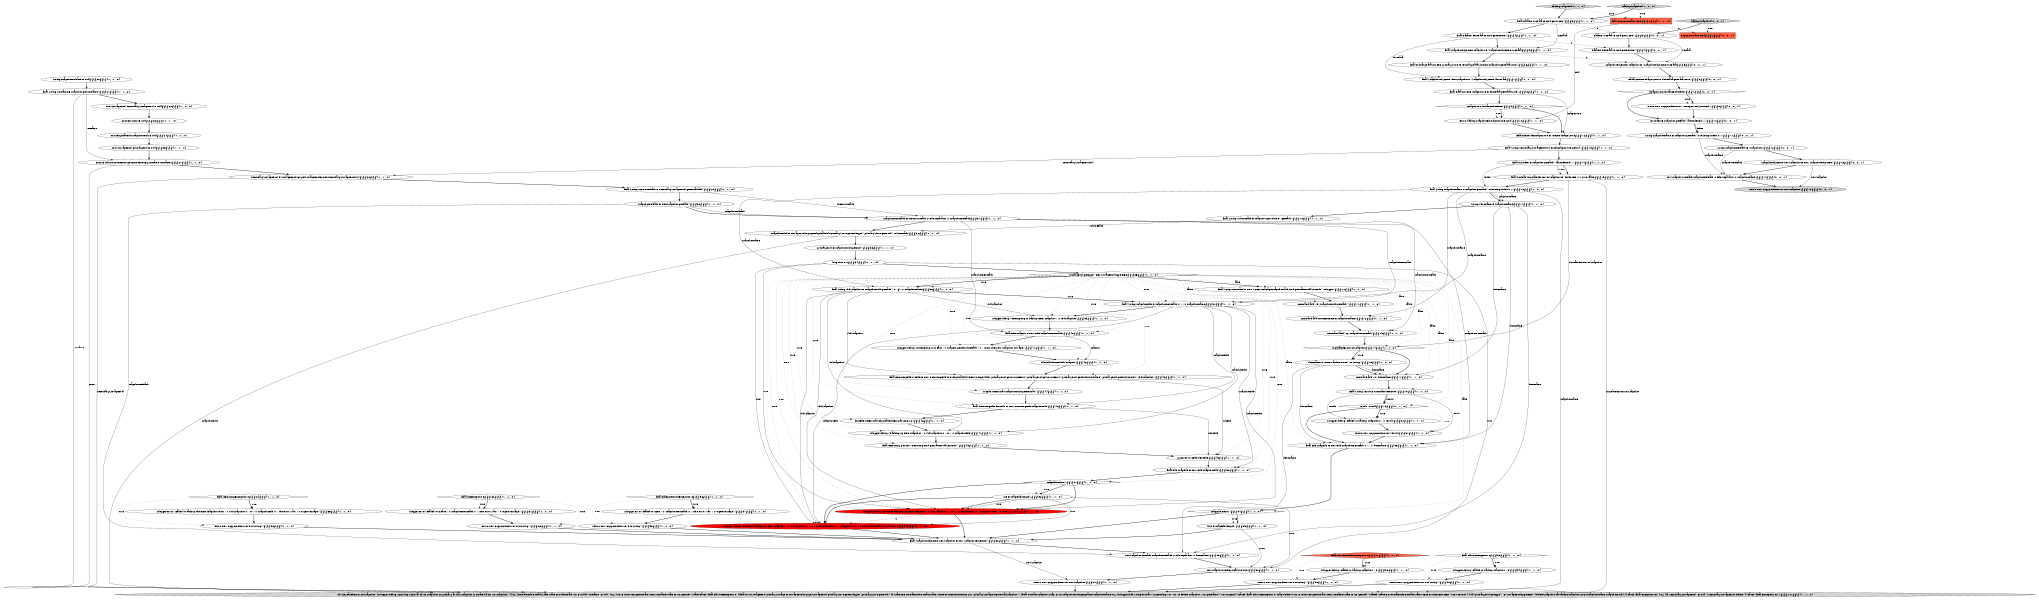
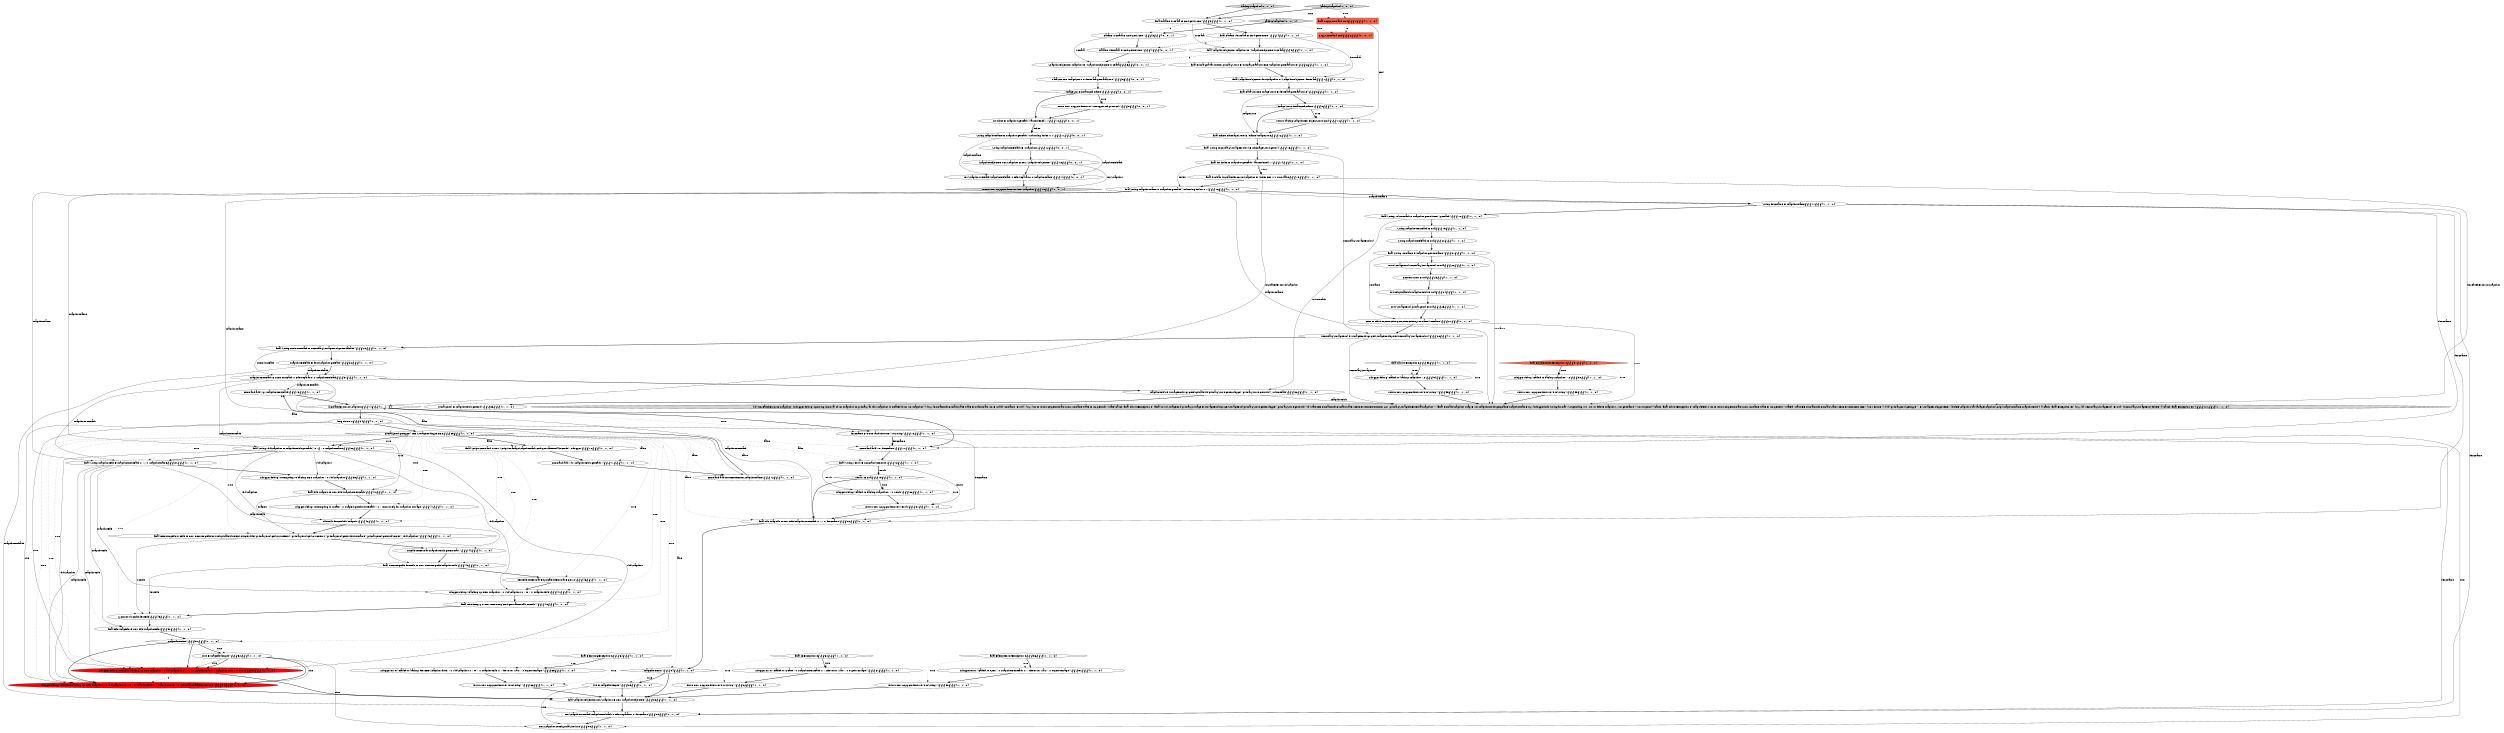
  digraph {
    node [fillcolor=white shape=ellipse style=filled]
    edge [style=bold]
    n1 [label="DataStoreTO imageStore = destData.getDataStore()@@@6@@@['0', '0', '1']"]
    n2 [label="!(imageStore instanceof NfsTO)@@@7@@@['0', '0', '1']" shape=diamond]
    n3 [label="return new CopyCmdAnswer(\"unsupported protocol\")@@@8@@@['0', '0', '1']"]
    n4 [label="int index = snapshot.getPath().lastIndexOf(\"/\")@@@10@@@['0', '0', '1']"]
    n5 [label="primaryPool.getType() == StoragePoolType.RBD@@@35@@@['1', '1', '0']" shape=diamond]
    n6 [label="command.add(\"-b\",snapshotDisk.getPath())@@@71@@@['1', '1', '0']"]
    n7 [label="final File snapFile = new File(snapshotDestPath + \"/\" + descName)@@@83@@@['1', '1', '0']"]
    n8 [label="command.add(\"-t\",descName)@@@77@@@['1', '1', '0']"]
    n9 [label="final File snapFile = new File(snapshotFile)@@@50@@@['1', '1', '0']"]
    n10 [label="srcFile.setFormat(snapshotDisk.getFormat())@@@44@@@['1', '1', '0']"]
    n11 [label="s_logger.debug(\"Backing up RBD snapshot \" + rbdSnapshot + \" to \" + snapshotFile)@@@47@@@['1', '1', '0']"]
    n12 [label="final QemuImgFile destFile = new QemuImgFile(snapshotFile)@@@45@@@['1', '1', '0']"]
    n13 [label="s_logger.debug(\"Attempting to create \" + snapDir.getAbsolutePath() + \" recursively for snapshot storage\")@@@41@@@['1', '1', '0']"]
    n14 [label="final QemuImg q = new QemuImg(cmd.getWaitInMillSeconds())@@@48@@@['1', '1', '0']"]
    n15 [label="snapFile.exists()@@@84@@@['1', '1', '0']" shape=diamond]
    n16 [label="destFile.setFormat(PhysicalDiskFormat.QCOW2)@@@46@@@['1', '1', '0']"]
    n17 [label="final File snapDir = new File(snapshotDestPath)@@@40@@@['1', '1', '0']"]
    n18 [label="isCreatedFromVmSnapshot@@@74@@@['1', '1', '0']" shape=diamond]
    n19 [label="final String rbdSnapshot = snapshotDisk.getPath() + \"@\" + snapshotName@@@36@@@['1', '1', '0']"]
    n20 [label="final Script command = new Script(_manageSnapshotPath,cmd.getWaitInMillSeconds(),s_logger)@@@70@@@['1', '1', '0']"]
    n21 [fillcolor=red label="s_logger.debug(\"Finished backing up RBD snapshot \" + rbdSnapshot + \" to \" + snapshotFile + \" Snapshot size: \" + toHumanReadableSize(size))@@@54@@@['0', '1', '0']"]
    n22 [label="s_logger.debug(\"Attempting to backup RBD snapshot \" + rbdSnapshot)@@@39@@@['1', '1', '0']"]
    n23 [label="command.add(\"-p\",snapshotDestPath)@@@73@@@['1', '1', '0']"]
    n24 [label="q.convert(srcFile,destFile)@@@49@@@['1', '1', '0']"]
    n25 [label="command.add(NAME_OPTION,snapshotName)@@@72@@@['1', '1', '0']"]
    n26 [label="final String result = command.execute()@@@78@@@['1', '1', '0']"]
    n27 [label="result != null@@@79@@@['1', '1', '0']" shape=diamond]
    n28 [label="final String snapshotFile = snapshotDestPath + \"/\" + snapshotName@@@37@@@['1', '1', '0']"]
    n29 [label="FileUtils.forceMkdir(snapDir)@@@42@@@['1', '1', '0']"]
    n30 [label="final QemuImgFile srcFile = new QemuImgFile(KVMPhysicalDisk.RBDStringBuilder(primaryPool.getSourceHost(),primaryPool.getSourcePort(),primaryPool.getAuthUserName(),primaryPool.getAuthSecret(),rbdSnapshot))@@@43@@@['1', '1', '0']"]
    n31 [label="snapFile.exists()@@@51@@@['1', '1', '0']" shape=diamond]
    n32 [fillcolor=red label="s_logger.debug(\"Finished backing up RBD snapshot \" + rbdSnapshot + \" to \" + snapshotFile + \" Snapshot size: \" + size)@@@54@@@['1', '0', '0']"]
    n33 [label="final SnapshotObjectTO newSnapshot = new SnapshotObjectTO()@@@88@@@['1', '1', '0']"]
    n34 [label="size = snapFile.length()@@@85@@@['1', '1', '0']"]
    n35 [label="descName = UUID.randomUUID().toString()@@@75@@@['1', '1', '0']"]
    n36 [label="return new CopyCmdAnswer(result)@@@81@@@['1', '1', '0']"]
    n37 [label="s_logger.debug(\"Failed to backup snaptshot: \" + result)@@@80@@@['1', '1', '0']"]
    n38 [label="size = snapFile.length()@@@52@@@['1', '1', '0']"]
    n39 [label="newSnapshot.setPath(snapshotRelPath + File.separator + descName)@@@89@@@['1', '1', '0']"]
    n40 [label="newSnapshot.setPhysicalSize(size)@@@90@@@['1', '1', '0']"]
    n41 [label="conn = LibvirtConnection.getConnectionByVmName(vmName)@@@27@@@['1', '1', '0']"]
    n42 [fillcolor=lightgray label="{if (isCreatedFromVmSnapshot) {s_logger.debug(\"Ignoring removal of vm snapshot on primary as this snapshot is created from vm snapshot\")}{try {DomainInfo.DomainState state = nullDomain vm = nullif (vmName != null) {try {vm = resource.getDomain(conn,vmName)state = vm.getInfo().state}catch (final LibvirtException e) }final KVMStoragePool primaryStorage = storagePoolMgr.getStoragePool(primaryStore.getPoolType(),primaryStore.getUuid())if (state == DomainInfo.DomainState.VIR_DOMAIN_RUNNING && !primaryStorage.isExternalSnapshot()) {final DomainSnapshot snap = vm.snapshotLookupByName(snapshotName)try {s_logger.info(String.format(\"Suspending VM '%s' to delete snapshot,\",vm.getName()))vm.suspend()}catch (final LibvirtException e) snap.delete(0)vm = resource.getDomain(conn,vmName)state = vm.getInfo().stateif (state == DomainInfo.DomainState.VIR_DOMAIN_PAUSED) {vm.resume()}}{if (primaryPool.getType() != StoragePoolType.RBD) {deleteSnapshotViaManageSnapshotScript(snapshotName,snapshotDisk)}}}catch (final Exception ex) }try {if (secondaryStoragePool != null) {secondaryStoragePool.delete()}}catch (final Exception ex) }@@@101@@@['1', '1', '0']"]
    n43 [label="secondaryStoragePool = storagePoolMgr.getStoragePoolByURI(secondaryStoragePoolUrl)@@@28@@@['1', '1', '0']"]
    n44 [label="final String ssPmountPath = secondaryStoragePool.getLocalPath()@@@29@@@['1', '1', '0']"]
    n45 [label="long size = 0@@@34@@@['1', '1', '0']"]
-   n46 [label="return new CopyCmdAnswer(newSnapshot)@@@91@@@['1', '1', '0']"]
    n47 [label="final DataStoreTO imageStore = destData.getDataStore()@@@8@@@['1', '1', '0']"]
    n48 [label="final NfsTO nfsImageStore = (NfsTO)imageStore@@@12@@@['1', '1', '0']"]
    n49 [label="!(imageStore instanceof NfsTO)@@@9@@@['1', '1', '0']" shape=diamond]
    n50 [label="final String secondaryStoragePoolUrl = nfsImageStore.getUrl()@@@13@@@['1', '1', '0']"]
    n51 [label="return backupSnapshotForObjectStore(cmd)@@@10@@@['1', '1', '0']"]
    n52 [label="return new CopyCmdAnswer(e.toString())@@@99@@@['1', '1', '0']"]
    n53 [fillcolor=tomato label="CopyCommand cmd@@@2@@@['0', '0', '1']" shape=box]
    n54 [label="String snapshotRelPath = null@@@20@@@['1', '1', '0']"]
    n55 [label="final String vmName = snapshot.getVmName()@@@21@@@['1', '1', '0']"]
    n56 [label="KVMStoragePool secondaryStoragePool = null@@@22@@@['1', '1', '0']"]
    n57 [label="final DataTO destData = cmd.getDestTO()@@@4@@@['1', '1', '0']"]
    n58 [label="final SnapshotObjectTO snapshot = (SnapshotObjectTO)srcData@@@5@@@['1', '1', '0']"]
    n59 [label="final SnapshotObjectTO destSnapshot = (SnapshotObjectTO)destData@@@7@@@['1', '1', '0']"]
    n60 [label="DataTO destData = cmd.getDestTO()@@@4@@@['0', '0', '1']"]
    n61 [label="final PrimaryDataStoreTO primaryStore = (PrimaryDataStoreTO)snapshot.getDataStore()@@@6@@@['1', '1', '0']"]
    n62 [label="SnapshotObjectTO snapshot = (SnapshotObjectTO)srcData@@@5@@@['0', '0', '1']"]
    n63 [label="String snapshotName = snapshot.getPath().substring(index + 1)@@@11@@@['0', '0', '1']"]
    n64 [label="String snapshotRelPath = \"snapshots\"@@@12@@@['0', '0', '1']"]
    n65 [label="newSnapshot.setPath(snapshotRelPath + File.separator + snapshotName)@@@14@@@['0', '0', '1']"]
-   n66 [fillcolor=lightgray label="return new CopyCmdAnswer(newSnapshot)@@@15@@@['0', '0', '1']"]
+   n66 [fillcolor=lightgray label="return new CopyCmdAnswer(newSnapshot)@@@15@@@['0', '0', '1']" shape=diamond]
    n67 [fillcolor=lightgray label="backupSnapshot['0', '0', '1']" shape=diamond]
    n68 [label="DataTO srcData = cmd.getSrcTO()@@@3@@@['0', '0', '1']"]
    n69 [label="final boolean isCreatedFromVmSnapshot = (index == -1)? true: false@@@15@@@['1', '1', '0']"]
    n70 [label="final String snapshotName = snapshot.getPath().substring(index + 1)@@@16@@@['1', '1', '0']"]
    n71 [label="String descName = snapshotName@@@17@@@['1', '1', '0']"]
    n72 [label="snapshotRelPath = destSnapshot.getPath()@@@30@@@['1', '1', '0']"]
    n73 [label="snapshotDestPath = ssPmountPath + File.separator + snapshotRelPath@@@31@@@['1', '1', '0']"]
    n74 [label="snapshotDisk = storagePoolMgr.getPhysicalDisk(primaryStore.getPoolType(),primaryStore.getUuid(),volumePath)@@@32@@@['1', '1', '0']"]
    n75 [label="primaryPool = snapshotDisk.getPool()@@@33@@@['1', '1', '0']"]
    n76 [label="return new CopyCmdAnswer(e.toString())@@@66@@@['1', '1', '0']"]
    n77 [label="final IOException e@@@60@@@['1', '1', '0']" shape=diamond]
    n78 [label="s_logger.error(\"Failed to create \" + snapshotDestPath + \". The error was: \" + e.getMessage())@@@61@@@['1', '1', '0']"]
    n79 [label="return new CopyCmdAnswer(e.toString())@@@62@@@['1', '1', '0']"]
    n80 [label="return new CopyCmdAnswer(e.toString())@@@58@@@['1', '1', '0']"]
    n81 [label="final DataTO srcData = cmd.getSrcTO()@@@3@@@['1', '1', '0']"]
    n82 [label="SnapshotObjectTO newSnapshot = new SnapshotObjectTO()@@@13@@@['0', '0', '1']"]
    n83 [fillcolor=tomato label="final CopyCommand cmd@@@2@@@['1', '1', '0']" shape=box]
    n84 [label="Connect conn = null@@@23@@@['1', '1', '0']"]
    n85 [label="KVMPhysicalDisk snapshotDisk = null@@@24@@@['1', '1', '0']"]
    n86 [label="final String volumePath = snapshot.getVolume().getPath()@@@18@@@['1', '1', '0']"]
+   n87 [label="String snapshotDestPath = null@@@19@@@['1', '1', '0']"]
    n88 [fillcolor=lightgray label="backupSnapshot['0', '1', '0']" shape=diamond]
    n89 [label="s_logger.debug(\"Failed to backup snapshot: \",e)@@@98@@@['1', '1', '0']"]
    n90 [fillcolor=tomato label="final CloudRuntimeException e@@@97@@@['1', '1', '0']" shape=diamond]
    n91 [label="final int index = snapshot.getPath().lastIndexOf(\"/\")@@@14@@@['1', '1', '0']"]
    n92 [label="final LibvirtException e@@@93@@@['1', '1', '0']" shape=diamond]
    n93 [label="return new CopyCmdAnswer(e.toString())@@@95@@@['1', '1', '0']"]
    n94 [label="s_logger.debug(\"Failed to backup snapshot: \",e)@@@94@@@['1', '1', '0']"]
    n95 [label="KVMStoragePool primaryPool = null@@@25@@@['1', '1', '0']"]
    n96 [label="final FileNotFoundException e@@@56@@@['1', '1', '0']" shape=diamond]
    n97 [label="s_logger.error(\"Failed to open \" + snapshotDestPath + \". The error was: \" + e.getMessage())@@@57@@@['1', '1', '0']"]
    n98 [label="s_logger.error(\"Failed to backup the RBD snapshot from \" + rbdSnapshot + \" to \" + snapshotFile + \" the error was: \" + e.getMessage())@@@65@@@['1', '1', '0']"]
    n99 [fillcolor=lightgray label="backupSnapshot['1', '0', '0']" shape=diamond]
    n100 [label="final QemuImgException e@@@64@@@['1', '1', '0']" shape=diamond]
    n1 -> n2
    n2 -> n3 [label=true style=dotted]
    n2 -> n3
    n2 -> n4
    n3 -> n4
    n4 -> n63
    n4 -> n63 [label=index style=solid]
    n5 -> n6 [label=false style=dotted]
    n5 -> n7 [label=false style=dotted]
    n5 -> n8 [label=false style=dotted]
    n5 -> n9 [label=true style=dotted]
    n5 -> n10 [label=true style=dotted]
    n5 -> n11 [label=true style=dotted]
    n5 -> n12 [label=true style=dotted]
    n5 -> n13 [label=true style=dotted]
    n5 -> n14 [label=true style=dotted]
    n5 -> n15 [label=false style=dotted]
    n5 -> n16 [label=true style=dotted]
    n5 -> n17 [label=true style=dotted]
    n5 -> n18 [label=false style=dotted]
    n5 -> n19
    n5 -> n19 [label=true style=dotted]
    n5 -> n20
    n5 -> n20 [label=false style=dotted]
    n5 -> n21 [label=true style=dotted]
    n5 -> n22 [label=true style=dotted]
    n5 -> n23 [label=false style=dotted]
    n5 -> n24 [label=true style=dotted]
    n5 -> n25 [label=false style=dotted]
    n5 -> n26 [label=false style=dotted]
    n5 -> n27 [label=false style=dotted]
    n5 -> n28 [label=true style=dotted]
    n5 -> n29 [label=true style=dotted]
    n5 -> n30 [label=true style=dotted]
    n5 -> n31 [label=true style=dotted]
    n5 -> n32 [label=true style=dotted]
    n6 -> n25
    n7 -> n15
    n8 -> n26
    n9 -> n31
    n10 -> n12
    n11 -> n14
    n12 -> n16
    n12 -> n24 [label=destFile style=solid]
    n13 -> n29
    n14 -> n24
    n15 -> n33
    n15 -> n34 [label=true style=dotted]
    n15 -> n34
    n16 -> n11
    n17 -> n13
    n17 -> n29 [label=snapDir style=solid]
    n18 -> n8
    n18 -> n35 [label=true style=dotted]
    n18 -> n35
    n19 -> n11 [label=rbdSnapshot style=solid]
    n19 -> n21 [label=rbdSnapshot style=solid]
    n19 -> n22 [label=rbdSnapshot style=solid]
    n19 -> n28
    n19 -> n30 [label=rbdSnapshot style=solid]
    n19 -> n32 [label=rbdSnapshot style=solid]
    n20 -> n6
    n21 -> n33
    n22 -> n17
    n23 -> n18
    n24 -> n9
    n25 -> n23
    n26 -> n27 [label=result style=solid]
    n26 -> n27
    n26 -> n36 [label=result style=solid]
    n26 -> n37 [label=result style=solid]
    n27 -> n7
    n27 -> n36 [label=true style=dotted]
    n27 -> n37
    n27 -> n37 [label=true style=dotted]
    n28 -> n9 [label=snapshotFile style=solid]
    n28 -> n11 [label=snapshotFile style=solid]
    n28 -> n12 [label=snapshotFile style=solid]
    n28 -> n21 [label=snapshotFile style=solid]
    n28 -> n22
    n28 -> n32 [label=snapshotFile style=solid]
    n29 -> n30
    n30 -> n10
    n30 -> n24 [label=srcFile style=solid]
    n31 -> n21
    n31 -> n32
    n31 -> n38
    n31 -> n38 [label=true style=dotted]
    n32 -> n21 [label=0 style=dashed]
    n32 -> n33
    n33 -> n39
-   n33 -> n46 [label=newSnapshot style=solid]
    n34 -> n33
-   n34 -> n40 [label=conn style=solid]
+   n34 -> n40 [label=size style=solid]
    n35 -> n7 [label=descName style=solid]
    n35 -> n8 [label=descName style=solid]
    n35 -> n8
    n35 -> n39 [label=descName style=solid]
    n36 -> n7
    n37 -> n36
    n38 -> n21
    n38 -> n21 [label=size style=solid]
    n38 -> n32 [label=size style=solid]
    n38 -> n32
    n38 -> n40 [label=size style=solid]
    n39 -> n40
-   n40 -> n46
    n41 -> n42 [label=conn style=solid]
    n41 -> n43
    n43 -> n42 [label=secondaryStoragePool style=solid]
    n43 -> n44
    n44 -> n72
    n44 -> n73 [label=ssPmountPath style=solid]
    n45 -> n5
    n45 -> n21 [label=size style=solid]
    n45 -> n32 [label=size style=solid]
    n45 -> n40 [label=size style=solid]
-   n46 -> n42
    n47 -> n48 [label=imageStore style=solid]
    n47 -> n49
    n48 -> n50
    n49 -> n48
    n49 -> n51
    n49 -> n51 [label=true style=dotted]
    n50 -> n43 [label=secondaryStoragePoolUrl style=solid]
    n50 -> n91
    n51 -> n48
    n52 -> n42
    n54 -> n55
    n55 -> n41 [label=vmName style=solid]
    n55 -> n42 [label=vmName style=solid]
    n55 -> n56
    n56 -> n84
    n57 -> n58
    n57 -> n59 [label=destData style=solid]
    n57 -> n60 [label=0 style=dashed]
    n58 -> n61
    n58 -> n62 [label=0 style=dashed]
    n59 -> n47
    n60 -> n62
    n61 -> n59
    n62 -> n1
    n63 -> n64
    n63 -> n65 [label=snapshotName style=solid]
    n64 -> n65 [label=snapshotRelPath style=solid]
    n64 -> n82
    n65 -> n66
    n67 -> n53 [label=true style=dotted]
    n67 -> n68
    n68 -> n60
    n68 -> n62 [label=srcData style=solid]
    n69 -> n18 [label=isCreatedFromVmSnapshot style=solid]
    n69 -> n42 [label=isCreatedFromVmSnapshot style=solid]
    n69 -> n70
    n70 -> n19 [label=snapshotName style=solid]
    n70 -> n25 [label=snapshotName style=solid]
    n70 -> n28 [label=snapshotName style=solid]
    n70 -> n42 [label=snapshotName style=solid]
    n70 -> n71 [label=snapshotName style=solid]
    n70 -> n71
    n71 -> n7 [label=descName style=solid]
    n71 -> n8 [label=descName style=solid]
    n71 -> n39 [label=descName style=solid]
    n71 -> n86
    n72 -> n39 [label=snapshotRelPath style=solid]
    n72 -> n73
    n72 -> n73 [label=snapshotRelPath style=solid]
    n73 -> n7 [label=snapshotDestPath style=solid]
    n73 -> n17 [label=snapshotDestPath style=solid]
    n73 -> n23 [label=snapshotDestPath style=solid]
    n73 -> n28 [label=snapshotDestPath style=solid]
    n73 -> n74
    n74 -> n42 [label=snapshotDisk style=solid]
    n74 -> n75
-   n75 -> n45
+   n18 -> n45
    n76 -> n33
    n77 -> n78
    n77 -> n78 [label=true style=dotted]
    n77 -> n79 [label=true style=dotted]
    n78 -> n79
    n79 -> n33
    n80 -> n33
    n81 -> n57
    n81 -> n58 [label=srcData style=solid]
    n81 -> n68 [label=0 style=dashed]
    n82 -> n65
    n82 -> n66 [label=newSnapshot style=solid]
    n83 -> n51 [label=cmd style=solid]
    n83 -> n53 [label=0 style=dashed]
    n84 -> n85
    n85 -> n95
    n86 -> n74 [label=volumePath style=solid]
+   n86 -> n87
+   n87 -> n54
    n88 -> n81
    n88 -> n83 [label=true style=dotted]
    n89 -> n52
    n90 -> n52 [label=true style=dotted]
    n90 -> n89
    n90 -> n89 [label=true style=dotted]
    n91 -> n69
    n91 -> n69 [label=index style=solid]
    n91 -> n70 [label=index style=solid]
    n92 -> n93 [label=true style=dotted]
    n92 -> n94
    n92 -> n94 [label=true style=dotted]
    n93 -> n42
    n94 -> n93
    n95 -> n41
    n96 -> n80 [label=true style=dotted]
    n96 -> n97 [label=true style=dotted]
    n96 -> n97
    n97 -> n80
    n98 -> n76
    n99 -> n81
    n99 -> n83 [label=true style=dotted]
    n100 -> n76 [label=true style=dotted]
    n100 -> n98 [label=true style=dotted]
    n100 -> n98
  }
